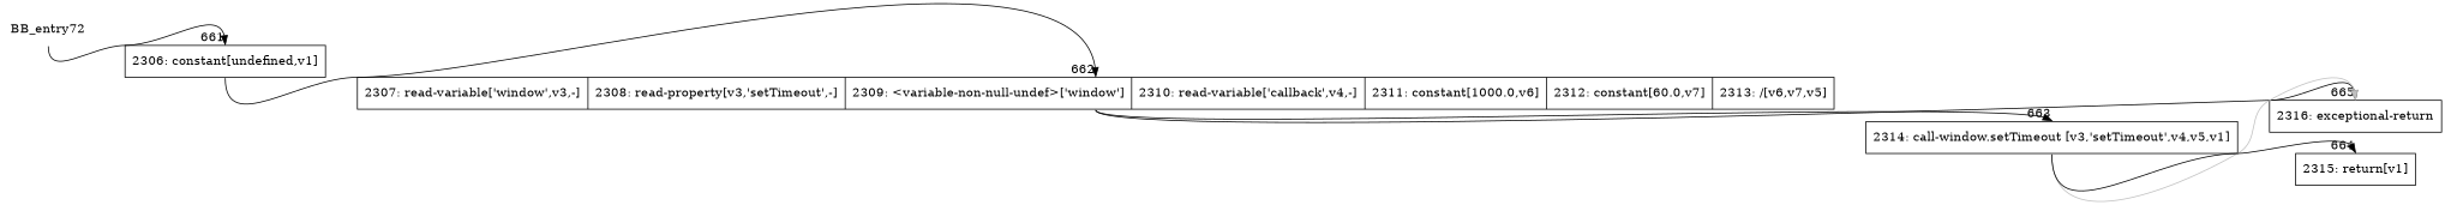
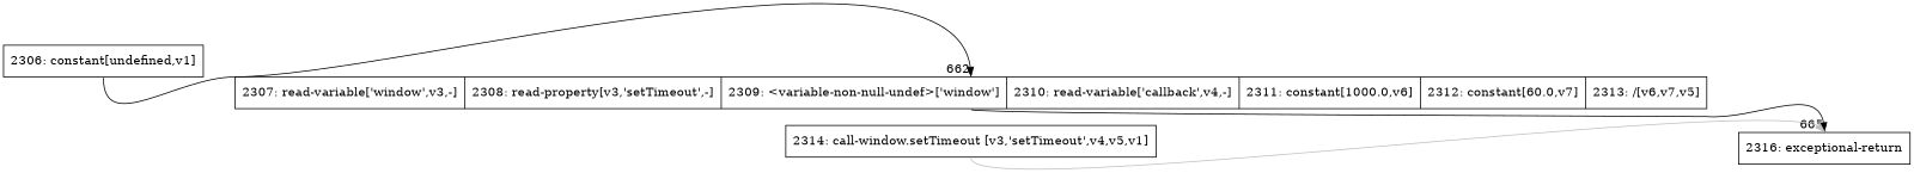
  digraph {
    rankdir=LR
    node [shape=record]
    edge [headport=n tailport=s]
-   BB_entry72 [shape=none]
    n2 [label="{2306: constant[undefined,v1]}"]
    n3 [label="{2307: read-variable['window',v3,-]|2308: read-property[v3,'setTimeout',-]|2309: \<variable-non-null-undef\>['window']|2310: read-variable['callback',v4,-]|2311: constant[1000.0,v6]|2312: constant[60.0,v7]|2313: /[v6,v7,v5]}"]
    n4 [label="{2314: call-window.setTimeout [v3,'setTimeout',v4,v5,v1]}"]
    n5 [label="{2316: exceptional-return}"]
-   n6 [label="{2315: return[v1]}"]
-   BB_entry72 -> n2 [headlabel="    661"]
    n2 -> n3 [headlabel="      662"]
-   n3 -> n4 [headlabel="      663"]
    n3 -> n5 [color=black headlabel="      665"]
    n4 -> n5 [color=gray]
-   n4 -> n6 [headlabel="      664"]
  }
